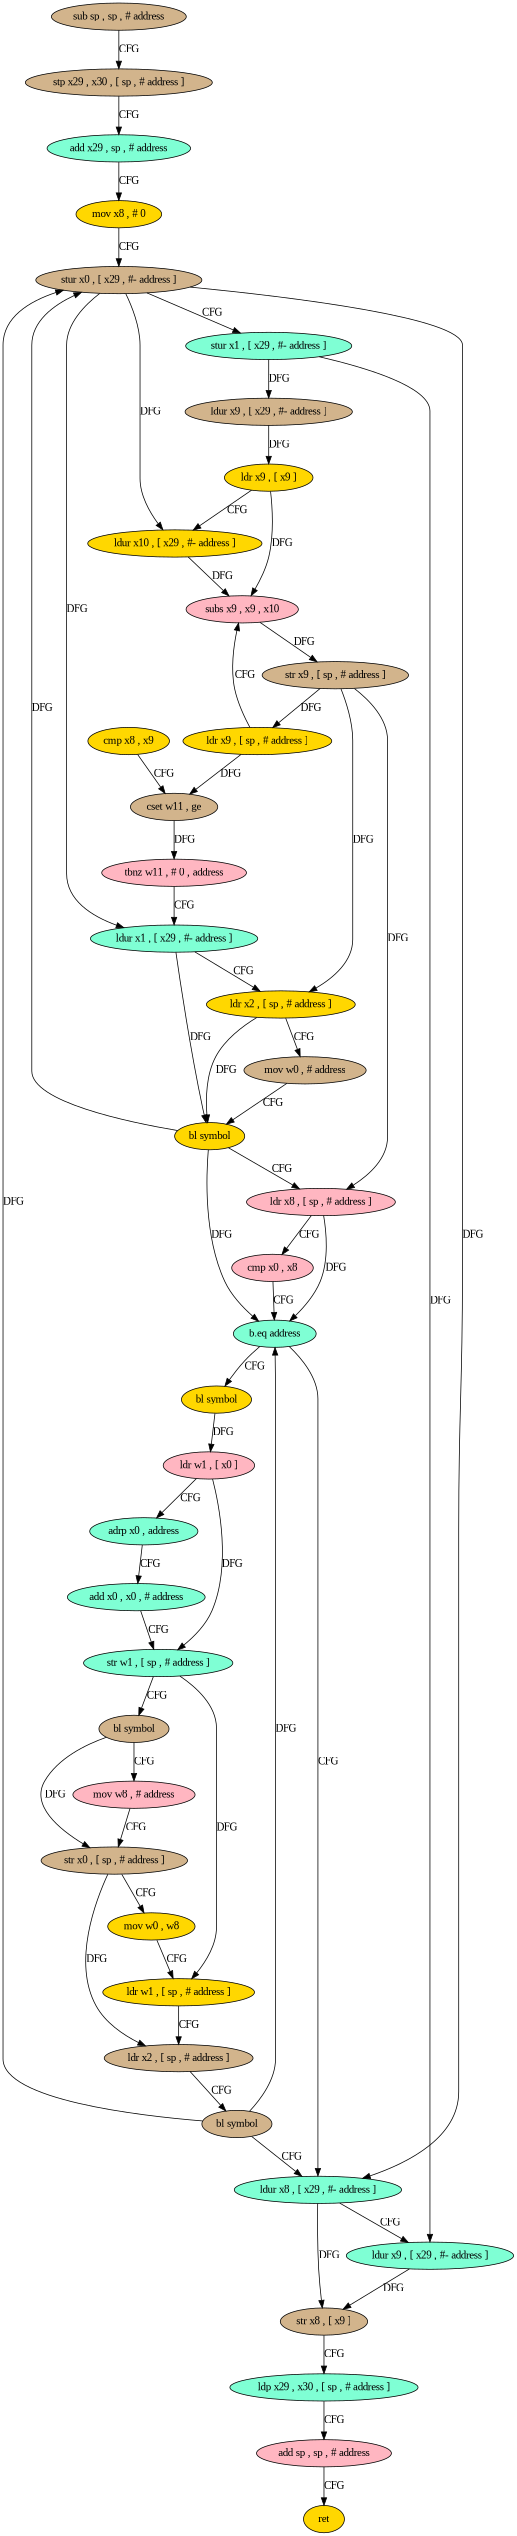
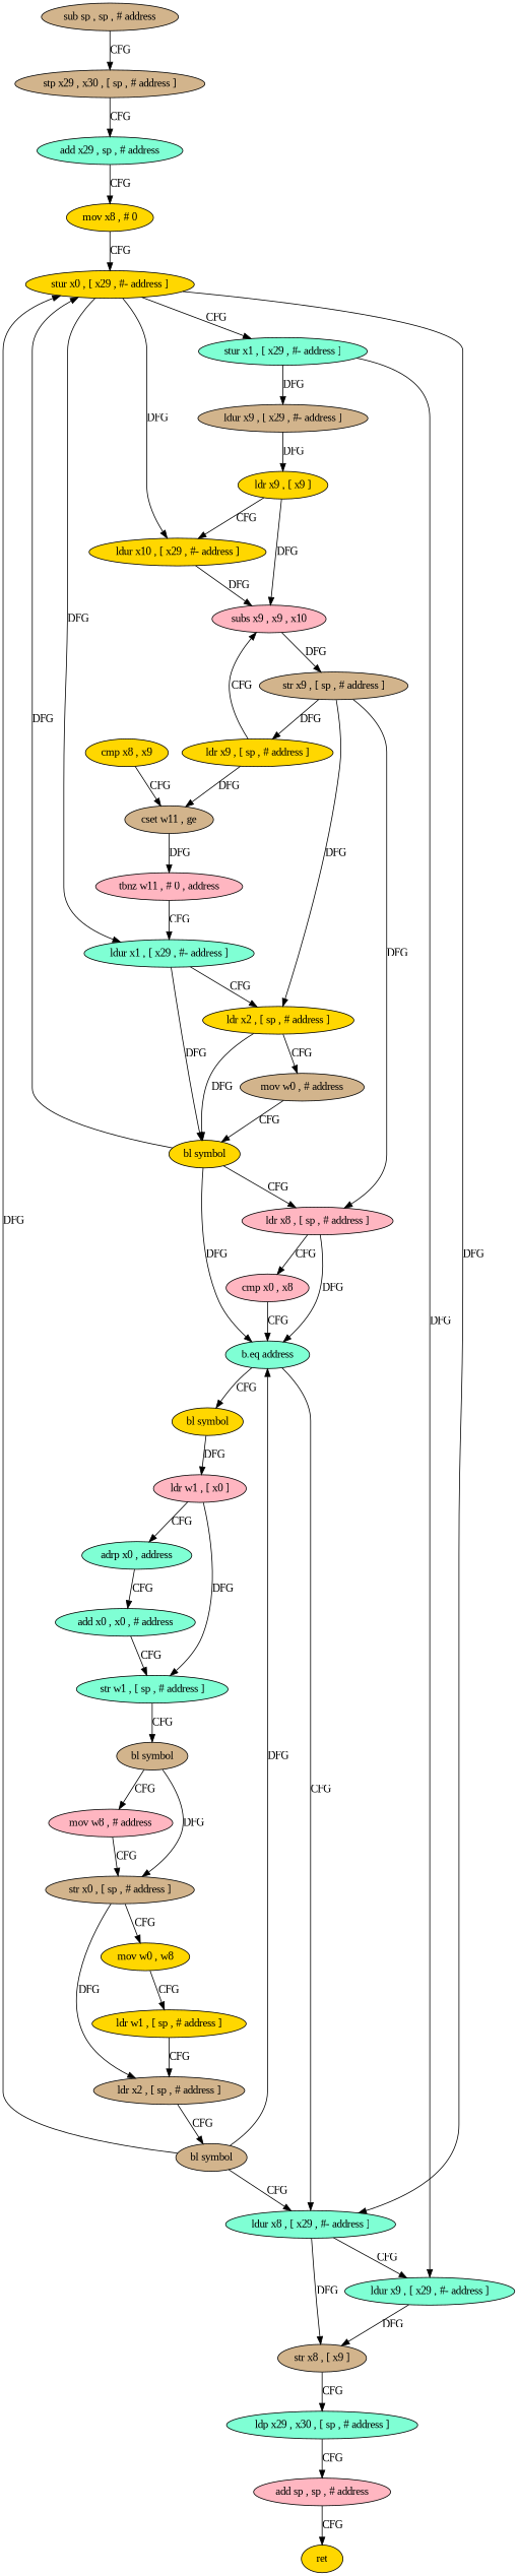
  digraph {
    fontname="Liberation Serif"
    node [fillcolor=tan fontname="Liberation Serif" style=filled]
    edge [fontname="Liberation Serif"]
    n1 [label="sub sp , sp , # address"]
    n2 [label="stp x29 , x30 , [ sp , # address ]"]
    n3 [fillcolor=aquamarine label="add x29 , sp , # address"]
    n4 [fillcolor=gold label="mov x8 , # 0"]
-   n5 [label="stur x0 , [ x29 , #- address ]"]
+   n5 [fillcolor=gold label="stur x0 , [ x29 , #- address ]"]
    n6 [fillcolor=aquamarine label="stur x1 , [ x29 , #- address ]"]
    n7 [fillcolor=gold label="ldur x10 , [ x29 , #- address ]"]
    n8 [fillcolor=aquamarine label="ldur x1 , [ x29 , #- address ]"]
    n9 [fillcolor=aquamarine label="ldur x8 , [ x29 , #- address ]"]
    n10 [label="ldur x9 , [ x29 , #- address ]"]
    n11 [fillcolor=aquamarine label="ldur x9 , [ x29 , #- address ]"]
    n12 [fillcolor=lightpink label="subs x9 , x9 , x10"]
    n13 [fillcolor=gold label="ldr x2 , [ sp , # address ]"]
    n14 [fillcolor=gold label="bl symbol"]
    n15 [label="str x8 , [ x9 ]"]
    n16 [fillcolor=gold label="ldr x9 , [ x9 ]"]
    n17 [label="str x9 , [ sp , # address ]"]
    n18 [fillcolor=gold label="ldr x9 , [ sp , # address ]"]
    n19 [fillcolor=lightpink label="ldr x8 , [ sp , # address ]"]
    n20 [label="cset w11 , ge"]
    n21 [label="mov w0 , # address"]
    n22 [fillcolor=aquamarine label="b.eq address"]
    n23 [fillcolor=lightpink label="cmp x0 , x8"]
    n24 [fillcolor=gold label="cmp x8 , x9"]
    n25 [fillcolor=lightpink label="tbnz w11 , # 0 , address"]
    n26 [fillcolor=aquamarine label="ldp x29 , x30 , [ sp , # address ]"]
    n27 [fillcolor=lightpink label="add sp , sp , # address"]
    n28 [fillcolor=gold label=ret]
    n29 [fillcolor=gold label="bl symbol"]
    n30 [fillcolor=lightpink label="ldr w1 , [ x0 ]"]
    n31 [fillcolor=aquamarine label="adrp x0 , address"]
    n32 [fillcolor=aquamarine label="str w1 , [ sp , # address ]"]
    n33 [fillcolor=aquamarine label="add x0 , x0 , # address"]
    n34 [label="bl symbol"]
    n35 [fillcolor=gold label="ldr w1 , [ sp , # address ]"]
    n36 [fillcolor=lightpink label="mov w8 , # address"]
    n37 [label="str x0 , [ sp , # address ]"]
    n38 [label="ldr x2 , [ sp , # address ]"]
    n39 [fillcolor=gold label="mov w0 , w8"]
    n40 [label="bl symbol"]
    n1 -> n2 [label=CFG]
    n2 -> n3 [label=CFG]
    n3 -> n4 [label=CFG]
    n4 -> n5 [label=CFG]
    n5 -> n6 [label=CFG]
    n5 -> n7 [label=DFG]
    n5 -> n8 [label=DFG]
    n5 -> n9 [label=DFG]
    n6 -> n10 [label=DFG]
    n6 -> n11 [label=DFG]
    n7 -> n12 [label=DFG]
    n8 -> n13 [label=CFG]
    n8 -> n14 [label=DFG]
    n9 -> n11 [label=CFG]
    n9 -> n15 [label=DFG]
    n10 -> n16 [label=DFG]
    n11 -> n15 [label=DFG]
    n12 -> n17 [label=DFG]
    n13 -> n14 [label=DFG]
    n13 -> n21 [label=CFG]
    n14 -> n5 [label=DFG]
    n14 -> n19 [label=CFG]
    n14 -> n22 [label=DFG]
    n15 -> n26 [label=CFG]
    n16 -> n7 [label=CFG]
    n16 -> n12 [label=DFG]
    n17 -> n13 [label=DFG]
    n17 -> n18 [label=DFG]
    n17 -> n19 [label=DFG]
    n18 -> n12 [label=CFG]
    n18 -> n20 [label=DFG]
    n19 -> n22 [label=DFG]
    n19 -> n23 [label=CFG]
    n20 -> n25 [label=DFG]
    n21 -> n14 [label=CFG]
    n22 -> n9 [label=CFG]
    n22 -> n29 [label=CFG]
    n23 -> n22 [label=CFG]
    n24 -> n20 [label=CFG]
    n25 -> n8 [label=CFG]
    n26 -> n27 [label=CFG]
    n27 -> n28 [label=CFG]
    n29 -> n30 [label=DFG]
    n30 -> n31 [label=CFG]
    n30 -> n32 [label=DFG]
    n31 -> n33 [label=CFG]
    n32 -> n34 [label=CFG]
-   n32 -> n35 [label=DFG]
    n33 -> n32 [label=CFG]
    n34 -> n36 [label=CFG]
    n34 -> n37 [label=DFG]
    n35 -> n38 [label=CFG]
    n36 -> n37 [label=CFG]
    n37 -> n38 [label=DFG]
    n37 -> n39 [label=CFG]
    n38 -> n40 [label=CFG]
    n39 -> n35 [label=CFG]
    n40 -> n5 [label=DFG]
    n40 -> n9 [label=CFG]
    n40 -> n22 [label=DFG]
  }
